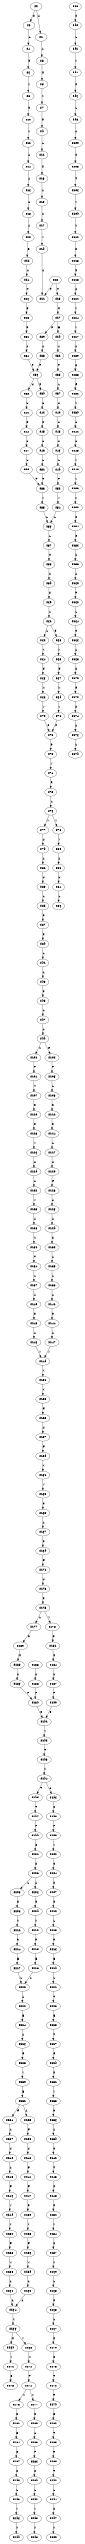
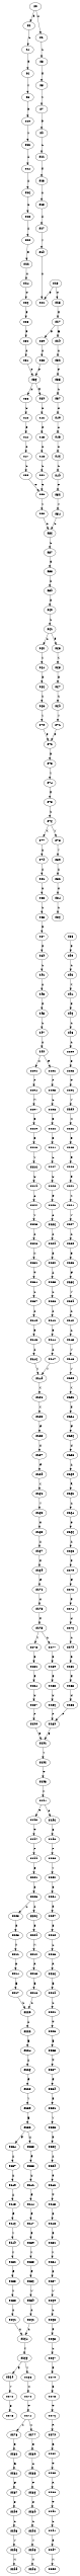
  strict digraph {
    fontname="DejaVu Sans Mono"
    node [fontname="DejaVu Sans Mono"]
    edge [fontname="DejaVu Sans Mono"]
    S0
    S1
    S2
    S3
    S4
    S5
    S6
    S7
    S8
    S9
    S10
    S11
    S12
    S13
    S14
    S15
    S16
    S17
    S18
    S19
    S20
    S21
    S22
    S24
    S23
    S25
    S26
    S27
    S28
    S29
    S30
    S31
    S32
    S33
    S34
    S35
    S36
    S37
    S38
    S39
    S40
    S41
    S42
    S43
    S44
    S45
    S46
    S47
    S48
    S49
    S50
    S51
    S52
    S53
    S54
    S55
    S56
    S57
    S58
    S59
    S60
    S61
    S62
    S63
    S64
    S65
    S66
    S67
    S68
    S69
    S70
    S71
    S72
    S73
    S74
    S75
    S76
    S77
    S78
    S79
    S80
    S81
    S82
    S83
    S84
    S85
    S86
    S87
    S89
    S88
    S90
    S91
    S92
    S93
    S94
    S95
    S96
    S97
    S98
    S99
    S100
    S101
    S102
    S103
    S104
    S105
    S106
    S107
    S108
    S109
    S110
    S111
    S112
    S113
    S114
    S115
    S116
    S117
    S118
    S119
    S120
    S121
    S122
    S123
    S124
    S125
    S126
    S127
    S128
    S129
    S130
    S131
    S132
    S133
    S134
    S135
    S136
    S137
    S138
    S139
    S140
    S141
    S142
    S143
    S144
    S145
    S146
    S147
    S148
    S149
    S150
    S151
    S152
    S153
    S154
    S155
    S156
    S157
    S158
    S159
    S160
    S161
    S162
    S163
    S164
    S165
    S166
    S167
    S168
    S169
    S170
    S171
    S172
    S173
    S174
    S175
    S176
    S177
    S178
    S179
    S180
    S181
+   S182
    S183
    S184
    S185
    S186
    S187
    S188
    S189
    S190
    S191
    S192
    S193
    S194
    S195
    S196
    S197
    S198
    S199
    S200
    S201
    S202
    S203
    S204
    S205
    S206
    S207
    S208
    S209
    S210
    S211
    S212
    S213
    S214
    S215
    S216
    S217
    S218
    S219
    S220
    S221
    S222
    S223
    S224
    S225
    S226
    S227
    S228
    S229
    S230
    S231
    S232
    S233
    S234
    S235
    S236
    S237
    S238
    S239
    S240
    S241
    S242
    S243
    S244
    S245
    S246
    S247
    S248
    S249
    S250
    S251
    S252
    S253
    S254
    S255
    S256
    S257
    S258
    S259
    S260
    S261
    S262
    S263
    S264
    S265
    S266
    S267
    S268
    S269
    S270
    S271
    S272
    S273
    S274
    S275
    S276
    S277
    S278
    S279
    S280
    S281
    S282
    S283
    S284
    S285
    S286
    S287
    S288
    S289
    S290
    S291
    S292
    S293
    S294
    S295
    S296
    S297
    S298
    S299
    S300
    S0 -> S1 [label=A]
    S0 -> S2 [label=S]
    S1 -> S3 [label=L]
    S2 -> S4 [label=L]
    S3 -> S5 [label=F]
    S4 -> S6 [label=F]
    S5 -> S7 [label=K]
    S6 -> S8 [label=K]
    S7 -> S9 [label=D]
    S8 -> S10 [label=D]
    S9 -> S11 [label=L]
    S10 -> S12 [label=W]
    S11 -> S13 [label=S]
    S12 -> S14 [label=A]
    S13 -> S15 [label=A]
    S14 -> S16 [label=A]
    S15 -> S17 [label=H]
    S16 -> S18 [label=H]
    S17 -> S19 [label=V]
    S18 -> S20 [label=A]
    S19 -> S21 [label=A]
    S20 -> S22 [label=D]
    S22 -> S24 [label=A]
    S24 -> S26 [label=T]
    S23 -> S21 [label=P]
    S23 -> S25 [label=T]
    S25 -> S27 [label=F]
    S26 -> S28 [label=F]
    S27 -> S29 [label=E]
    S27 -> S30 [label=D]
    S28 -> S31 [label=D]
    S29 -> S32 [label=A]
    S30 -> S33 [label=A]
    S31 -> S34 [label=A]
    S32 -> S35 [label=P]
    S33 -> S36 [label=P]
    S34 -> S36 [label=P]
    S35 -> S37 [label=L]
    S36 -> S38 [label=H]
    S36 -> S39 [label=F]
    S37 -> S40 [label=H]
    S38 -> S41 [label=H]
    S39 -> S42 [label=H]
    S40 -> S43 [label=A]
    S41 -> S44 [label=S]
    S42 -> S45 [label=S]
    S43 -> S46 [label=A]
    S44 -> S47 [label=A]
    S45 -> S48 [label=A]
    S46 -> S49 [label=L]
    S47 -> S50 [label=L]
    S48 -> S51 [label=L]
    S49 -> S52 [label=T]
    S50 -> S53 [label=T]
    S51 -> S53 [label=T]
    S52 -> S54 [label=V]
    S53 -> S55 [label=V]
    S54 -> S56 [label=L]
    S55 -> S56 [label=L]
    S56 -> S57 [label=L]
    S57 -> S58 [label=C]
    S58 -> S59 [label=H]
    S59 -> S60 [label=S]
    S60 -> S61 [label=L]
    S61 -> S62 [label=L]
    S61 -> S63 [label=F]
    S62 -> S64 [label=K]
    S63 -> S65 [label=K]
    S64 -> S66 [label=F]
    S65 -> S67 [label=F]
    S66 -> S68 [label=N]
    S67 -> S69 [label=N]
    S68 -> S70 [label=V]
    S69 -> S71 [label=V]
    S70 -> S72 [label=P]
    S71 -> S72 [label=P]
    S72 -> S73 [label=D]
    S73 -> S74 [label=V]
    S74 -> S75 [label=R]
    S75 -> S76 [label=L]
    S76 -> S77 [label=K]
    S76 -> S78 [label=V]
    S77 -> S79 [label=H]
    S78 -> S80 [label=Y]
    S79 -> S81 [label=A]
    S80 -> S82 [label=A]
    S81 -> S83 [label=H]
    S82 -> S84 [label=H]
    S83 -> S85 [label=L]
    S84 -> S86 [label=L]
    S85 -> S87 [label=D]
    S87 -> S89 [label=S]
    S89 -> S91 [label=L]
    S88 -> S90 [label=S]
    S90 -> S92 [label=L]
    S91 -> S93 [label=A]
    S92 -> S94 [label=K]
    S93 -> S95 [label=S]
    S94 -> S96 [label=S]
    S95 -> S97 [label=L]
    S96 -> S98 [label=L]
    S97 -> S99 [label=A]
    S98 -> S100 [label=A]
    S99 -> S101 [label=N]
    S99 -> S102 [label=G]
    S100 -> S103 [label=S]
    S101 -> S104 [label=P]
    S102 -> S105 [label=P]
    S103 -> S106 [label=T]
    S104 -> S107 [label=M]
    S105 -> S108 [label=L]
    S106 -> S109 [label=V]
    S107 -> S110 [label=D]
    S108 -> S111 [label=D]
    S109 -> S112 [label=N]
    S110 -> S113 [label=D]
    S111 -> S114 [label=D]
    S112 -> S115 [label=D]
    S113 -> S116 [label=V]
    S114 -> S117 [label=L]
    S115 -> S118 [label=I]
    S116 -> S119 [label=H]
    S117 -> S120 [label=H]
    S118 -> S121 [label=S]
    S119 -> S122 [label=A]
    S120 -> S123 [label=G]
    S121 -> S124 [label=K]
    S122 -> S125 [label=V]
    S123 -> S126 [label=A]
    S124 -> S127 [label=V]
    S125 -> S128 [label=A]
    S126 -> S129 [label=A]
    S127 -> S130 [label=A]
    S128 -> S131 [label=N]
    S129 -> S132 [label=S]
    S130 -> S133 [label=D]
    S131 -> S134 [label=T]
    S132 -> S135 [label=A]
    S133 -> S136 [label=G]
    S134 -> S137 [label=L]
    S135 -> S138 [label=L]
    S136 -> S139 [label=V]
    S137 -> S140 [label=A]
    S138 -> S141 [label=A]
    S139 -> S142 [label=A]
    S140 -> S143 [label=D]
    S141 -> S144 [label=D]
    S142 -> S145 [label=A]
    S143 -> S146 [label=A]
    S144 -> S147 [label=A]
    S145 -> S148 [label=V]
    S146 -> S149 [label=V]
    S147 -> S149 [label=V]
    S148 -> S150 [label=V]
    S149 -> S151 [label=K]
    S150 -> S152 [label=K]
    S151 -> S153 [label=K]
    S152 -> S154 [label=S]
    S153 -> S155 [label=G]
    S154 -> S156 [label=G]
    S155 -> S157 [label=H]
    S156 -> S158 [label=H]
    S157 -> S159 [label=G]
    S158 -> S160 [label=A]
    S159 -> S161 [label=K]
    S160 -> S162 [label=R]
    S161 -> S163 [label=V]
    S162 -> S164 [label=L]
    S163 -> S165 [label=Q]
    S164 -> S166 [label=Q]
    S165 -> S167 [label=A]
    S166 -> S168 [label=A]
    S167 -> S169 [label=S]
    S168 -> S170 [label=S]
    S169 -> S171 [label=G]
    S170 -> S172 [label=G]
    S171 -> S173 [label=H]
    S172 -> S174 [label=S]
    S173 -> S175 [label=S]
    S174 -> S176 [label=H]
    S175 -> S177 [label=L]
    S175 -> S178 [label=V]
    S176 -> S179 [label=L]
    S177 -> S180 [label=D]
    S178 -> S181 [label=D]
+   S179 -> S182 [label=D]
    S180 -> S183 [label=F]
    S181 -> S184 [label=F]
+   S182 -> S185 [label=F]
    S183 -> S186 [label=H]
    S184 -> S187 [label=H]
    S185 -> S188 [label=H]
    S186 -> S189 [label=P]
    S187 -> S190 [label=P]
    S188 -> S189 [label=P]
    S189 -> S191 [label=F]
    S190 -> S191 [label=F]
    S191 -> S192 [label=Y]
    S192 -> S193 [label=T]
    S193 -> S194 [label=K]
    S194 -> S195 [label=T]
    S194 -> S196 [label=A]
    S195 -> S197 [label=T]
    S196 -> S198 [label=Q]
    S197 -> S199 [label=P]
    S198 -> S200 [label=P]
    S199 -> S201 [label=F]
    S200 -> S202 [label=Y]
    S201 -> S203 [label=S]
    S202 -> S204 [label=C]
    S203 -> S205 [label=L]
    S203 -> S206 [label=A]
    S204 -> S207 [label=S]
    S205 -> S208 [label=F]
    S206 -> S209 [label=F]
    S207 -> S210 [label=F]
    S208 -> S211 [label=M]
    S209 -> S212 [label=M]
    S210 -> S213 [label=L]
    S211 -> S214 [label=R]
    S212 -> S215 [label=R]
    S213 -> S216 [label=R]
    S214 -> S217 [label=E]
    S215 -> S218 [label=E]
    S216 -> S219 [label=E]
    S217 -> S220 [label=L]
    S218 -> S220 [label=L]
    S219 -> S221 [label=L]
    S220 -> S222 [label=A]
    S221 -> S223 [label=T]
    S222 -> S224 [label=E]
    S223 -> S225 [label=E]
    S224 -> S226 [label=A]
    S225 -> S227 [label=T]
    S226 -> S228 [label=G]
    S227 -> S229 [label=G]
    S228 -> S230 [label=Y]
    S229 -> S231 [label=I]
    S230 -> S232 [label=E]
    S231 -> S233 [label=V]
    S232 -> S234 [label=G]
    S232 -> S235 [label=A]
    S233 -> S236 [label=D]
    S234 -> S237 [label=A]
    S235 -> S238 [label=G]
    S236 -> S239 [label=A]
    S237 -> S240 [label=H]
    S238 -> S241 [label=H]
    S239 -> S242 [label=Q]
    S240 -> S243 [label=A]
    S241 -> S244 [label=G]
    S242 -> S245 [label=T]
    S243 -> S246 [label=G]
    S244 -> S247 [label=G]
    S245 -> S248 [label=S]
    S246 -> S249 [label=V]
    S247 -> S250 [label=I]
    S248 -> S251 [label=I]
    S249 -> S252 [label=K]
    S250 -> S253 [label=K]
    S251 -> S254 [label=K]
    S252 -> S255 [label=G]
    S253 -> S256 [label=G]
    S254 -> S257 [label=S]
    S255 -> S258 [label=W]
    S256 -> S259 [label=W]
    S257 -> S260 [label=W]
    S258 -> S261 [label=A]
    S259 -> S262 [label=A]
    S260 -> S263 [label=L]
    S261 -> S264 [label=A]
    S262 -> S264 [label=A]
    S263 -> S265 [label=S]
    S264 -> S266 [label=K]
    S265 -> S267 [label=L]
    S266 -> S268 [label=V]
    S266 -> S269 [label=I]
    S267 -> S270 [label=I]
    S268 -> S271 [label=N]
    S269 -> S272 [label=Y]
    S270 -> S273 [label=I]
    S271 -> S274 [label=T]
    S272 -> S275 [label=S]
    S273 -> S276 [label=T]
    S274 -> S277 [label=K]
    S274 -> S278 [label=K]
    S276 -> S279 [label=R]
    S277 -> S280 [label=D]
    S278 -> S281 [label=D]
    S279 -> S282 [label=E]
    S280 -> S283 [label=A]
    S281 -> S284 [label=E]
    S282 -> S285 [label=T]
    S283 -> S286 [label=P]
    S284 -> S287 [label=G]
    S285 -> S288 [label=R]
    S286 -> S289 [label=S]
    S287 -> S290 [label=S]
    S288 -> S291 [label=T]
    S289 -> S292 [label=L]
    S290 -> S293 [label=L]
    S291 -> S294 [label=L]
    S292 -> S295 [label=V]
    S293 -> S296 [label=V]
    S294 -> S297 [label=S]
    S295 -> S298 [label=M]
    S296 -> S299 [label=M]
    S297 -> S300 [label=M]
  }
